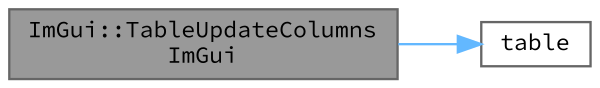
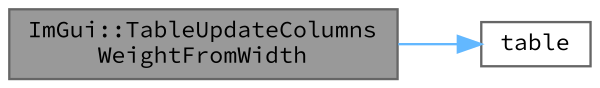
  digraph {
    rankdir=LR
    fontname="Source Code Pro"
    node [fontname="Source Code Pro" fontsize=10 shape=box style=filled]
-   n1 [color=gray40 fillcolor=grey60 fontcolor=black height=0.2 label="ImGui::TableUpdateColumns\lImGui" width=0.4]
+   n1 [color=gray40 fillcolor=grey60 fontcolor=black height=0.2 label="ImGui::TableUpdateColumns\lWeightFromWidth" width=0.4]
    n2 [color=grey40 fillcolor=white height=0.2 label=table width=0.4]
    n1 -> n2 [color=steelblue1 fontname="Source Code Pro" fontsize=10 labelfontname=Helvetica labelfontsize=10 style=solid]
  }
